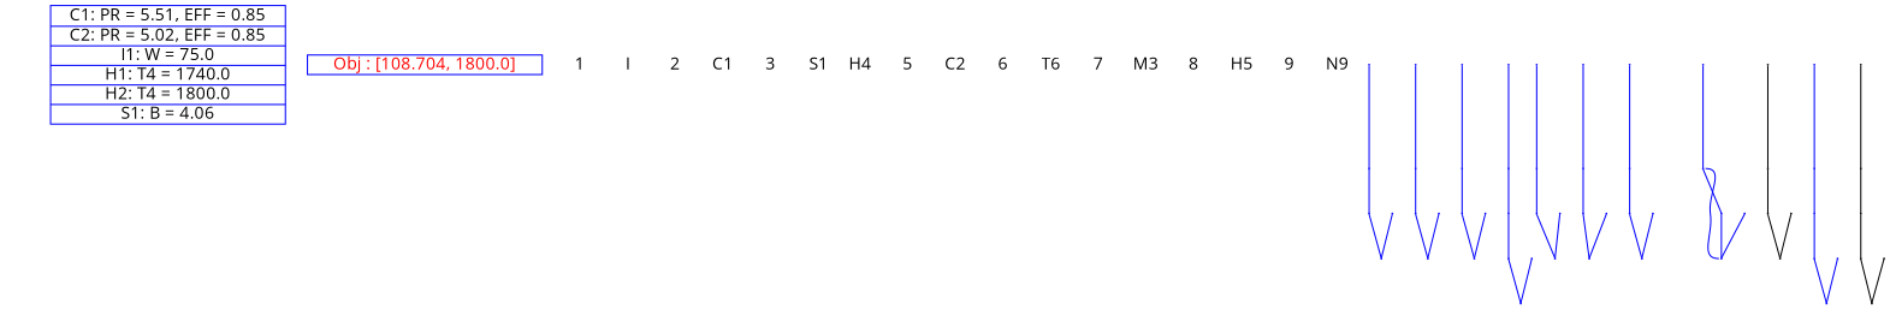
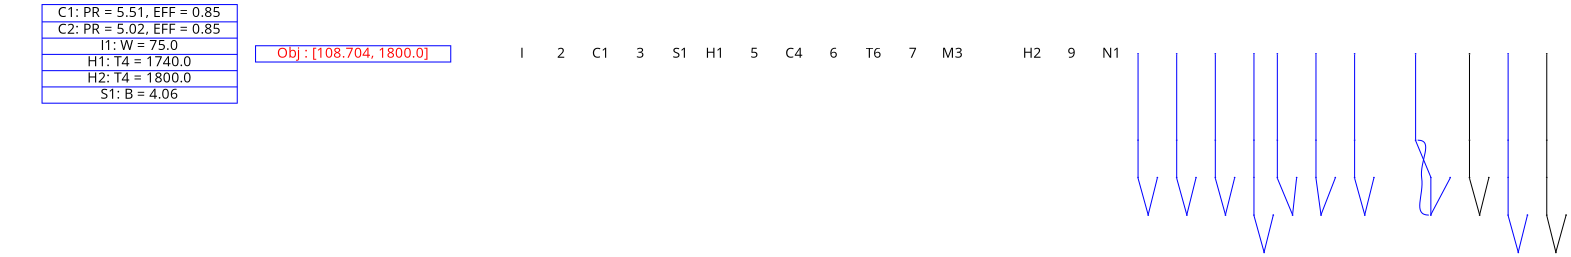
  graph {
    fontname="Open Sans"
    node [color=blue fixedsize=true fontname="Open Sans" shape=point]
    edge [color=blue fontname="Open Sans"]
    sizeNode1 [color=white height=0.01 width=0.01]
    sizeNode2 [color=white height=0.01 width=0.01]
    n3 [height=1.3333333333333333 label="{C1:  PR = 5.51, EFF = 0.85|C2:  PR = 5.02, EFF = 0.85|I1:  W = 75.0|H1:  T4 = 1740.0|H2:  T4 = 1800.0|S1:  B = 4.06}" shape=record width=2.6666666666666665]
    n4 [fontcolor=red height=0.2222222222222222 label="Obj : [108.704, 1800.0]" shape=box width=2.6666666666666665]
-   1 [color=white height=0 shape=box width=0 fixedsize=""]
    n6 [color=white height=0.2222222222222222 label=I shape=box style=filled width=0.2222222222222222]
    2 [color=white height=0 shape=box width=0 fixedsize=""]
    n8 [color=white height=0.2222222222222222 label=C1 shape=box style=filled width=0.2222222222222222]
    3 [color=white height=0 shape=box width=0 fixedsize=""]
    n10 [color=white height=0.2222222222222222 label=S1 shape=box style=filled width=0.2222222222222222]
-   n11 [color=white height=0.2222222222222222 label=H4 shape=box style=filled width=0.2222222222222222]
+   n11 [color=white height=0.2222222222222222 label=H1 shape=box style=filled width=0.2222222222222222]
    5 [color=white height=0 shape=box width=0 fixedsize=""]
-   n13 [color=white height=0.2222222222222222 label=C2 shape=box style=filled width=0.2222222222222222]
+   n13 [color=white height=0.2222222222222222 label=C4 shape=box style=filled width=0.2222222222222222]
    6 [color=white height=0 shape=box width=0 fixedsize=""]
    n15 [color=white height=0.2222222222222222 label=T6 shape=box style=filled width=0.2222222222222222]
    7 [color=white height=0 shape=box width=0 fixedsize=""]
    n17 [color=white height=0.2222222222222222 label=M3 shape=box style=filled width=0.2222222222222222]
-   8 [color=white height=0 shape=box width=0 fixedsize=""]
-   n19 [color=white height=0.2222222222222222 label=H5 shape=box style=filled width=0.2222222222222222]
+   n19 [color=white height=0.2222222222222222 label=H2 shape=box style=filled width=0.2222222222222222]
    9 [color=white height=0 shape=box width=0 fixedsize=""]
-   n21 [color=white height=0.2222222222222222 label=N9 shape=box style=filled width=0.2222222222222222]
+   n21 [color=white height=0.2222222222222222 label=N1 shape=box style=filled width=0.2222222222222222]
    "1_e" [height=0.01 width=0.01]
    "1s_e" [height=0.01 width=0.01]
    blankNode152 [height=0.01 width=0.01]
    C1t_nw [height=0.01 width=0.01]
    C1_nw [height=0.01 width=0.01]
    C1_ne [height=0.01 width=0.01]
    C1s_ne [height=0.01 width=0.01]
    blankNode153 [height=0.01 width=0.01]
    S1t_w [height=0.01 width=0.01]
    S1_w [height=0.01 width=0.01]
    S1_ne [height=0.01 width=0.01]
    S1s_ne [height=0.01 width=0.01]
    blankNode154 [height=0.01 width=0.01]
    H1t_w [height=0.01 width=0.01]
    H1_w [height=0.01 width=0.01]
    S1_se [height=0.01 width=0.01]
    S1s_se [height=0.01 width=0.01]
    blankNode155 [height=0.01 width=0.01]
    blankNode156 [height=0.01 width=0.01]
    C2_nw [height=0.01 width=0.01]
    C2t_nw [height=0.01 width=0.01]
    H1_e [height=0.01 width=0.01]
    H1s_e [height=0.01 width=0.01]
    blankNode157 [height=0.01 width=0.01]
    T1t_nw [height=0.01 width=0.01]
    T1_nw [height=0.01 width=0.01]
    T1_ne [height=0.01 width=0.01]
    T1s_ne [height=0.01 width=0.01]
    blankNode158 [height=0.01 width=0.01]
    M1t_nw [height=0.01 width=0.01]
    M1_nw [height=0.01 width=0.01]
    M1_e [height=0.01 width=0.01]
    M1s_e [height=0.01 width=0.01]
    blankNode159 [height=0.01 width=0.01]
    H2t_w [height=0.01 width=0.01]
    H2_w [height=0.01 width=0.01]
    H2_e [height=0.01 width=0.01]
    H2s_e [height=0.01 width=0.01]
    N1t_w [height=0.01 width=0.01]
    blankNode160 [height=0.01 width=0.01]
    N1_w [height=0.01 width=0.01]
    C2_e [color=black height=0.01 width=0.01]
    C2s_e [color=black height=0.01 width=0.01]
    blankNode161 [color=black height=0.01 width=0.01]
    T1t_w [color=black height=0.01 width=0.01]
    T1_w [color=black height=0.01 width=0.01]
    C2_ne [height=0.01 width=0.01]
    C2s_ne [height=0.01 width=0.01]
    blankNode162 [height=0.01 width=0.01]
    blankNode163 [height=0.01 width=0.01]
    M1_sw [height=0.01 width=0.01]
    M1t_sw [height=0.01 width=0.01]
    C1_w [color=black height=0.01 width=0.01]
    C1s_w [color=black height=0.01 width=0.01]
    blankNode164 [color=black height=0.01 width=0.01]
    blankNode165 [color=black height=0.01 width=0.01]
    T1_e [color=black height=0.01 width=0.01]
    T1t_e [color=black height=0.01 width=0.01]
    "1_e" -- "1s_e"
    "1s_e" -- blankNode152
    blankNode152 -- C1t_nw
    C1_nw -- C1t_nw
    C1_ne -- C1s_ne
    C1s_ne -- blankNode153
    blankNode153 -- S1t_w
    S1_w -- S1t_w
    S1_ne -- S1s_ne
    S1s_ne -- blankNode154
    blankNode154 -- H1t_w
    H1_w -- H1t_w
    S1_se -- S1s_se
    S1s_se -- blankNode155
    blankNode155 -- blankNode156
    blankNode156 -- C2t_nw
    C2_nw -- C2t_nw
    H1_e -- H1s_e
    H1s_e -- blankNode157
    blankNode157 -- T1t_nw
    T1_nw -- T1t_nw
    T1_ne -- T1s_ne
    T1s_ne -- blankNode158
    blankNode158 -- M1t_nw
    M1_nw -- M1t_nw
    M1_e -- M1s_e
    M1s_e -- blankNode159
    blankNode159 -- H2t_w
    H2_w -- H2t_w
    H2_e -- H2s_e
    H2s_e -- N1t_w [headport=w tailport=e]
    H2s_e -- blankNode160
    blankNode160 -- N1t_w
    N1_w -- N1t_w
    C2_e -- C2s_e [color=black]
    C2s_e -- blankNode161 [color=black]
    blankNode161 -- T1t_w [color=black]
    T1_w -- T1t_w [color=black]
    C2_ne -- C2s_ne
    C2s_ne -- blankNode162
    blankNode162 -- blankNode163
    blankNode163 -- M1t_sw
    M1_sw -- M1t_sw
    C1_w -- C1s_w [color=black]
    C1s_w -- blankNode164 [color=black]
    blankNode164 -- blankNode165 [color=black]
    blankNode165 -- T1t_e [color=black]
    T1_e -- T1t_e [color=black]
  }
